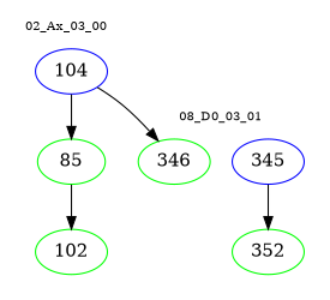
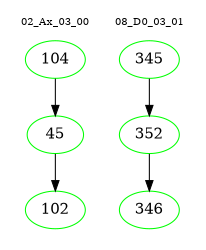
  digraph {
    node [color=green]
    edge [color=black]
-   n1 [color=blue label=104]
-   n2 [label=85]
+   n1 [label=104]
+   n2 [label=45]
    n3 [label=102]
-   n4 [color=blue label=345]
+   n4 [label=345]
    n5 [label=352]
    n6 [label=346]
    subgraph cluster_1 {
      color=white
      fontsize=10
      label="02_Ax_03_00"
      n1
      n2
      n3
    }
    subgraph cluster_2 {
      color=white
      fontsize=10
      label="08_D0_03_01"
      n4
      n5
      n6
    }
    n1 -> n2
    n2 -> n3
    n4 -> n5
-   n1 -> n6
+   n5 -> n6
  }
